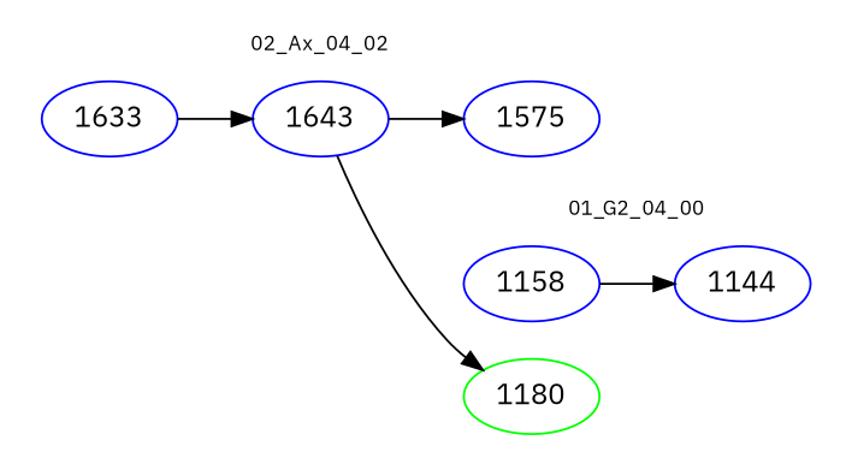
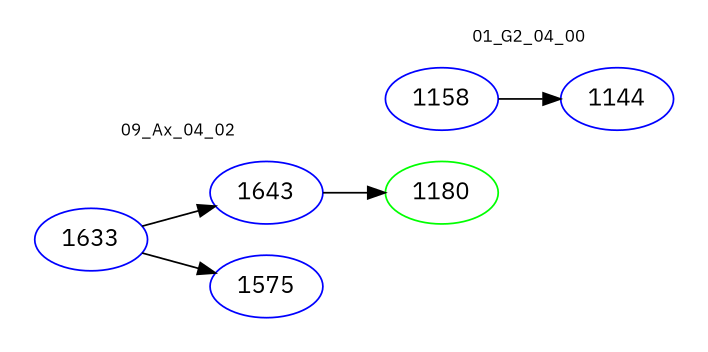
  digraph {
    fontname="IBM Plex Sans"
    rankdir=LR
    node [color=blue fontname="IBM Plex Sans"]
    edge [color=black fontname="IBM Plex Sans"]
    n1 [label=1633]
    n2 [label=1575]
    n3 [label=1643]
    n4 [label=1158]
    n5 [label=1144]
    n6 [color=green label=1180]
    subgraph cluster_1 {
      color=white
      fontsize=10
-     label="02_Ax_04_02"
+     label="09_Ax_04_02"
      n1
      n2
      n3
    }
    subgraph cluster_2 {
      color=white
      fontsize=10
      label="01_G2_04_00"
      n4
      n5
      n6
    }
-   n3 -> n2
+   n1 -> n2
    n1 -> n3
    n3 -> n6
    n4 -> n5
  }
